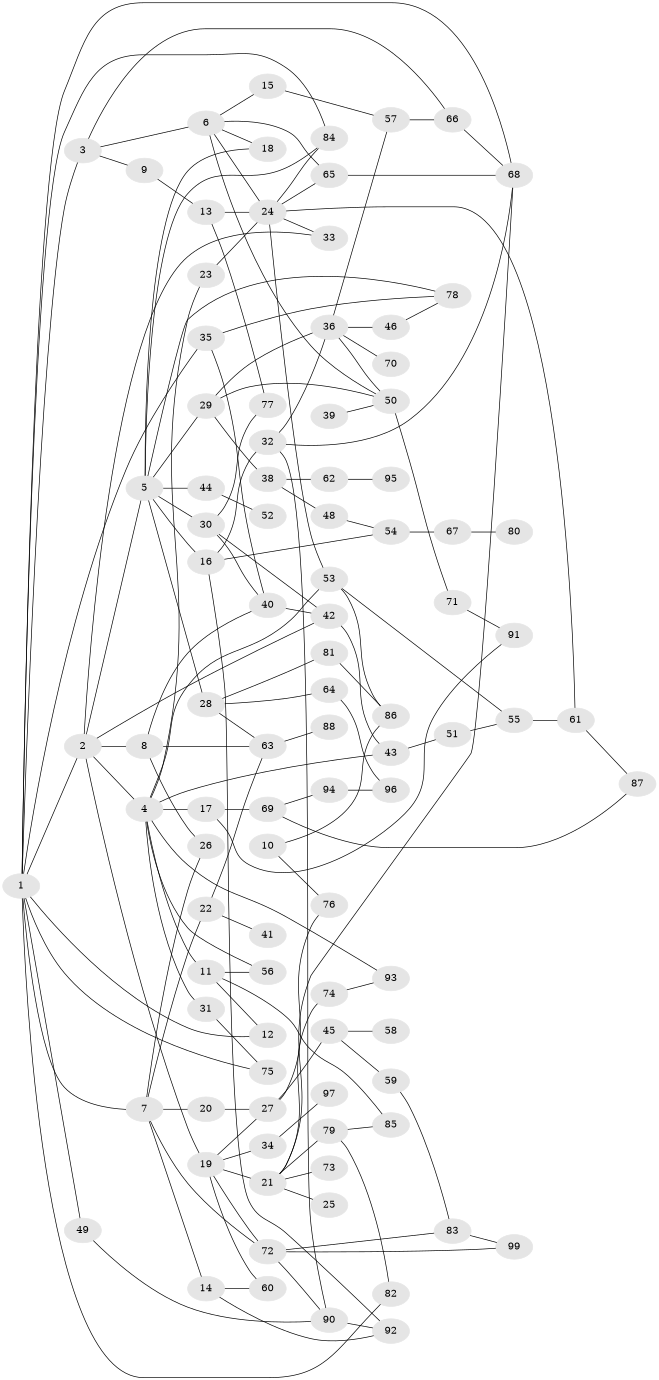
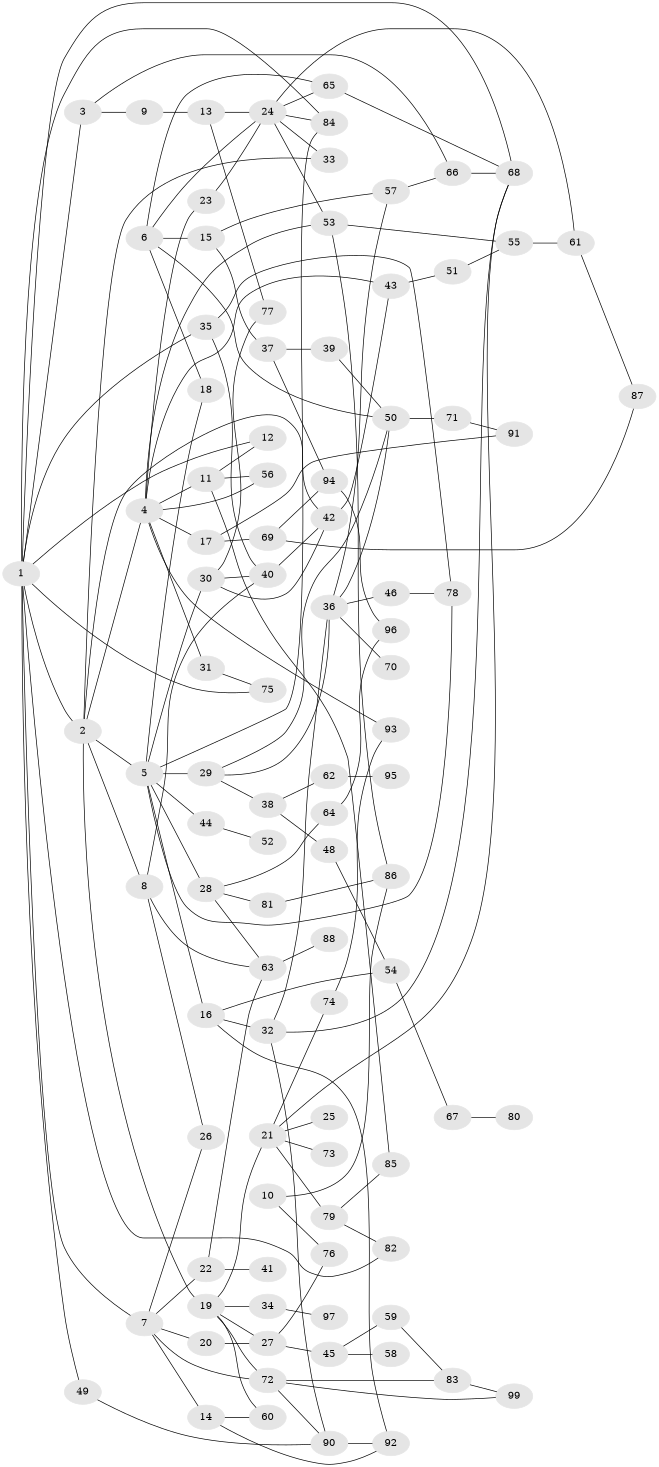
  graph {
    rankdir=LR
    node [color=gray90 style=filled]
    edge [weight=1.0]
    1
    2
    3
    7
    12
    35
    49
    68
    75
    82
    84
    4
    5
    8
    19
    33
    42
    6
    9
    66
    14
    20
    22
    26
    72
    78
    40
    90
    11
    17
    23
    31
    43
    53
    56
    93
    16
    18
    28
    29
    30
    44
    63
    60
    21
    27
    34
    15
    24
    50
    65
    13
    85
    69
    91
    51
    86
    55
    92
    32
    54
    64
    81
    36
    38
    77
    52
+   37
    57
    61
    71
    41
    83
    n74 [label=99]
    10
    76
    39
    94
    67
    87
    25
    73
    74
    79
    45
    97
    88
    58
    59
    96
    46
    70
    48
    62
    95
    80
    1 -- 2
    1 -- 3
    1 -- 7
    1 -- 12
    1 -- 35
    1 -- 49
    1 -- 68
    1 -- 75
    1 -- 82
    1 -- 84
    2 -- 4
    2 -- 5
    2 -- 8
    2 -- 19
    2 -- 33
    2 -- 42
-   3 -- 6
    3 -- 9
    3 -- 66
    7 -- 14
    7 -- 20
    7 -- 22
    7 -- 26
    7 -- 72
    35 -- 78
    35 -- 40
    49 -- 90
    4 -- 11
    4 -- 17
    4 -- 23
    4 -- 31
    4 -- 43
    4 -- 53
    4 -- 56
    4 -- 93
    5 -- 84
    5 -- 78
    5 -- 16
    5 -- 18
    5 -- 28
    5 -- 29
    5 -- 30
    5 -- 44
    8 -- 26
    8 -- 40
    8 -- 63
    19 -- 72
    19 -- 60
    19 -- 21
    19 -- 27
    19 -- 34
    42 -- 43
    6 -- 18
    6 -- 15 [weight=2.0]
    6 -- 24
    6 -- 50
    6 -- 65
    9 -- 13
    66 -- 68
    14 -- 60
    14 -- 92
    20 -- 27
    22 -- 63
    22 -- 41
    72 -- 90
    72 -- 83
    72 -- n74
    40 -- 42
    90 -- 92
    11 -- 12
    11 -- 56
    11 -- 85
    17 -- 69
    17 -- 91
    23 -- 24
    31 -- 75
    43 -- 51
    53 -- 86
    53 -- 55
    16 -- 92
    16 -- 32
    16 -- 54
    28 -- 63
    28 -- 64
    28 -- 81
    29 -- 50
    29 -- 36
    29 -- 38
    30 -- 42
    30 -- 40 [weight=2.0]
    30 -- 77
    44 -- 52
    63 -- 88
    21 -- 68
    21 -- 25
    21 -- 73
    21 -- 74
    21 -- 79
    27 -- 76
    27 -- 45
    34 -- 97
+   15 -- 37
    15 -- 57
    24 -- 84
    24 -- 33
    24 -- 53
    24 -- 65
    24 -- 61
    50 -- 71
    65 -- 68
    13 -- 24 [weight=3.0]
    13 -- 77
    69 -- 94
    69 -- 87
    51 -- 55
    55 -- 61
    32 -- 68
    32 -- 90
    32 -- 36
    54 -- 67
    64 -- 96
    81 -- 86
    36 -- 50
    36 -- 57
    36 -- 46
    36 -- 70
    38 -- 48
    38 -- 62
+   37 -- 39
+   37 -- 94
    57 -- 66
    61 -- 87
    71 -- 91
    83 -- n74
    10 -- 86
    10 -- 76
    39 -- 50
    94 -- 96
    67 -- 80
    74 -- 93
    79 -- 82
    79 -- 85
    45 -- 58
    45 -- 59
    59 -- 83
    46 -- 78
    48 -- 54
    62 -- 95
  }
